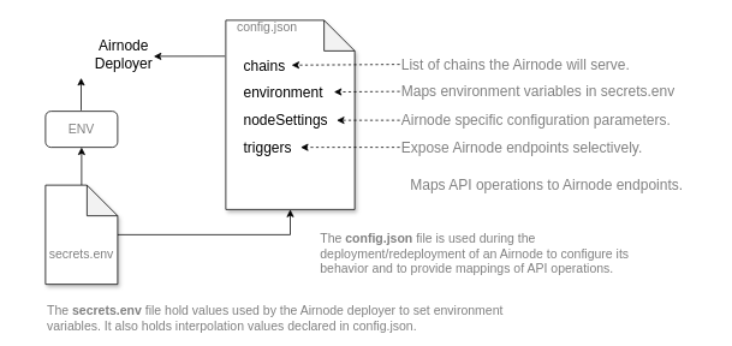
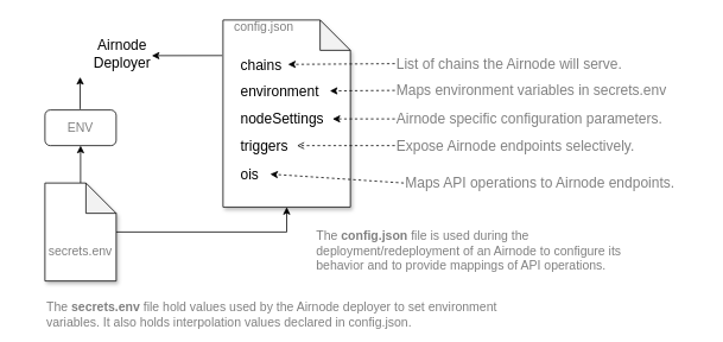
  <mxCell id="0" />
  <mxCell id="1" parent="0" />
  <mxCell id="2" value="" style="shape=note;whiteSpace=wrap;html=1;backgroundOutline=1;darkOpacity=0.05;fontSize=14;size=34;shadow=1;" parent="1" vertex="1"><mxGeometry x="250" y="22" width="143" height="210" as="geometry" /></mxCell>
  <mxCell id="3" value="&lt;font style=&quot;font-size: 16px;&quot;&gt;Maps API operations to Airnode endpoints.&lt;/font&gt;" style="text;html=1;strokeColor=none;fillColor=none;align=left;verticalAlign=middle;whiteSpace=wrap;rounded=0;sketch=0;fontSize=16;fontColor=#808080;" parent="1" vertex="1"><mxGeometry x="453" y="195" width="327" height="20" as="geometry" /></mxCell>
  <mxCell id="4" value="Expose Airnode endpoints selectively." style="text;html=1;strokeColor=none;fillColor=none;align=left;verticalAlign=middle;whiteSpace=wrap;rounded=0;sketch=0;fontSize=16;fontColor=#808080;" parent="1" vertex="1"><mxGeometry x="443" y="153" width="327" height="20" as="geometry" /></mxCell>
  <mxCell id="5" value="Airnode specific configuration parameters." style="text;html=1;strokeColor=none;fillColor=none;align=left;verticalAlign=middle;whiteSpace=wrap;rounded=0;sketch=0;fontSize=16;fontColor=#808080;" parent="1" vertex="1"><mxGeometry x="443" y="123" width="327" height="20" as="geometry" /></mxCell>
  <mxCell id="6" value="&lt;font style=&quot;font-size: 14px&quot;&gt;&lt;br class=&quot;Apple-interchange-newline&quot; style=&quot;font-size: 14px&quot;&gt;The &lt;b style=&quot;font-size: 14px&quot;&gt;config.json&lt;/b&gt; file is used during the deployment/redeployment of an Airnode to configure its behavior and to provide mappings of API operations.&lt;/font&gt;" style="text;html=1;strokeColor=none;fillColor=none;align=left;verticalAlign=middle;whiteSpace=wrap;rounded=0;shadow=1;sketch=0;fontSize=14;fontColor=#808080;" parent="1" vertex="1"><mxGeometry x="353" y="262" width="360" height="20" as="geometry" /></mxCell>
  <mxCell id="7" value="config.json" style="text;html=1;strokeColor=none;fillColor=none;align=center;verticalAlign=middle;whiteSpace=wrap;rounded=0;shadow=1;sketch=0;fontColor=#808080;fontSize=14;" parent="1" vertex="1"><mxGeometry x="275.5" y="20" width="40" height="20" as="geometry" /></mxCell>
  <mxCell id="8" value="" style="edgeStyle=orthogonalEdgeStyle;rounded=0;orthogonalLoop=1;jettySize=auto;html=1;fontSize=14;fontColor=#808080;" parent="1" source="10" target="29" edge="1"><mxGeometry relative="1" as="geometry" /></mxCell>
  <mxCell id="9" style="edgeStyle=orthogonalEdgeStyle;rounded=0;orthogonalLoop=1;jettySize=auto;html=1;entryX=0.5;entryY=1;entryDx=0;entryDy=0;entryPerimeter=0;" edge="1" parent="1" source="10" target="2"><mxGeometry relative="1" as="geometry"><mxPoint x="330" y="282" as="targetPoint" /></mxGeometry></mxCell>
  <mxCell id="10" value="" style="shape=note;whiteSpace=wrap;html=1;backgroundOutline=1;darkOpacity=0.05;fontSize=14;size=34;shadow=1;" parent="1" vertex="1"><mxGeometry x="50" y="205" width="80" height="110" as="geometry" /></mxCell>
  <mxCell id="11" value="secrets.env" style="text;html=1;strokeColor=none;fillColor=none;align=center;verticalAlign=middle;whiteSpace=wrap;rounded=0;shadow=1;sketch=0;fontColor=#808080;fontSize=14;" parent="1" vertex="1"><mxGeometry x="70" y="271" width="40" height="20" as="geometry" /></mxCell>
  <mxCell id="12" value="&lt;font style=&quot;font-size: 14px&quot;&gt;The &lt;b style=&quot;font-size: 14px&quot;&gt;secrets.env&lt;/b&gt; file hold values used by the Airnode deployer to set environment variables. It also holds&lt;span style=&quot;font-size: 14px&quot;&gt;&amp;nbsp;interpolation values declared in config.json&lt;/span&gt;.&lt;/font&gt;" style="text;html=1;strokeColor=none;fillColor=none;align=left;verticalAlign=middle;whiteSpace=wrap;rounded=0;shadow=1;sketch=0;fontSize=14;fontColor=#808080;" parent="1" vertex="1"><mxGeometry x="50" y="342" width="530" height="20" as="geometry" /></mxCell>
+ <mxCell id="13" value="" style="endArrow=classic;html=1;entryX=1;entryY=0.5;entryDx=0;entryDy=0;dashed=1;exitX=0;exitY=0.5;exitDx=0;exitDy=0;" parent="1" source="3" target="18" edge="1"><mxGeometry width="50" height="50" relative="1" as="geometry"><mxPoint x="430" y="195" as="sourcePoint" /><mxPoint x="317" y="155" as="targetPoint" /></mxGeometry></mxCell>
  <mxCell id="14" value="&lt;font style=&quot;font-size: 16px&quot;&gt;chains&lt;/font&gt;" style="text;html=1;strokeColor=none;fillColor=none;align=left;verticalAlign=middle;whiteSpace=wrap;rounded=0;" parent="1" vertex="1"><mxGeometry x="268" y="62" width="55" height="20" as="geometry" /></mxCell>
  <mxCell id="15" value="&lt;font style=&quot;font-size: 16px&quot;&gt;environment&lt;/font&gt;" style="text;html=1;strokeColor=none;fillColor=none;align=left;verticalAlign=middle;whiteSpace=wrap;rounded=0;" parent="1" vertex="1"><mxGeometry x="268" y="92" width="102" height="20" as="geometry" /></mxCell>
  <mxCell id="16" value="&lt;font style=&quot;font-size: 16px&quot;&gt;nodeSettings&lt;br&gt;&lt;/font&gt;" style="text;html=1;strokeColor=none;fillColor=none;align=left;verticalAlign=middle;whiteSpace=wrap;rounded=0;" parent="1" vertex="1"><mxGeometry x="268" y="123" width="105" height="20" as="geometry" /></mxCell>
  <mxCell id="17" value="&lt;font style=&quot;font-size: 16px&quot;&gt;triggers&lt;br&gt;&lt;/font&gt;" style="text;html=1;strokeColor=none;fillColor=none;align=left;verticalAlign=middle;whiteSpace=wrap;rounded=0;" parent="1" vertex="1"><mxGeometry x="268" y="153" width="65" height="20" as="geometry" /></mxCell>
- <mxCell id="19" value="" style="endArrow=classic;html=1;dashed=1;entryX=1;entryY=0.5;entryDx=0;entryDy=0;exitX=0;exitY=0.5;exitDx=0;exitDy=0;" parent="1" source="4" target="17" edge="1"><mxGeometry width="50" height="50" relative="1" as="geometry"><mxPoint x="420" y="163" as="sourcePoint" /><mxPoint x="350" y="360" as="targetPoint" /></mxGeometry></mxCell>
+ <mxCell id="18" value="&lt;font style=&quot;font-size: 16px&quot;&gt;ois&lt;/font&gt;" style="text;html=1;strokeColor=none;fillColor=none;align=left;verticalAlign=middle;whiteSpace=wrap;rounded=0;" parent="1" vertex="1"><mxGeometry x="268" y="185" width="35" height="20" as="geometry" /></mxCell>
+ <mxCell id="19" value="" style="endArrow=open;html=1;dashed=1;entryX=1;entryY=0.5;entryDx=0;entryDy=0;exitX=0;exitY=0.5;exitDx=0;exitDy=0;" parent="1" source="4" target="17" edge="1"><mxGeometry width="50" height="50" relative="1" as="geometry"><mxPoint x="420" y="163" as="sourcePoint" /><mxPoint x="350" y="360" as="targetPoint" /></mxGeometry></mxCell>
  <mxCell id="20" value="" style="endArrow=classic;html=1;dashed=1;entryX=1;entryY=0.5;entryDx=0;entryDy=0;" parent="1" source="5" target="16" edge="1"><mxGeometry width="50" height="50" relative="1" as="geometry"><mxPoint x="443" y="133" as="sourcePoint" /><mxPoint x="350" y="360" as="targetPoint" /></mxGeometry></mxCell>
  <mxCell id="21" value="Maps environment variables in secrets.env" style="text;html=1;strokeColor=none;fillColor=none;align=left;verticalAlign=middle;whiteSpace=wrap;rounded=0;sketch=0;fontSize=16;fontColor=#808080;" parent="1" vertex="1"><mxGeometry x="443" y="91" width="347" height="20" as="geometry" /></mxCell>
  <mxCell id="22" value="" style="endArrow=classic;html=1;dashed=1;exitX=0;exitY=0.5;exitDx=0;exitDy=0;" parent="1" source="21" target="15" edge="1"><mxGeometry width="50" height="50" relative="1" as="geometry"><mxPoint x="443" y="102" as="sourcePoint" /><mxPoint x="350" y="386" as="targetPoint" /></mxGeometry></mxCell>
  <mxCell id="23" value="List of chains the Airnode will serve." style="text;html=1;strokeColor=none;fillColor=none;align=left;verticalAlign=middle;whiteSpace=wrap;rounded=0;sketch=0;fontSize=16;fontColor=#808080;" parent="1" vertex="1"><mxGeometry x="443" y="61" width="270" height="20" as="geometry" /></mxCell>
  <mxCell id="24" value="" style="endArrow=classic;html=1;dashed=1;exitX=0;exitY=0.5;exitDx=0;exitDy=0;" parent="1" source="23" target="14" edge="1"><mxGeometry width="50" height="50" relative="1" as="geometry"><mxPoint x="443" y="72" as="sourcePoint" /><mxPoint x="350" y="386" as="targetPoint" /></mxGeometry></mxCell>
  <mxCell id="25" value="" style="shape=image;verticalLabelPosition=bottom;labelBackgroundColor=#ffffff;verticalAlign=top;aspect=fixed;imageAspect=0;image=https://miro.medium.com/max/400/1*vfjYLDoXNs9OAdS_bk23RQ.png;" parent="1" vertex="1"><mxGeometry x="20" y="22" width="100" height="75" as="geometry" /></mxCell>
  <mxCell id="26" value="&lt;font style=&quot;font-size: 16px&quot;&gt;Airnode&lt;br&gt;Deployer&lt;/font&gt;" style="text;html=1;strokeColor=none;fillColor=none;align=center;verticalAlign=middle;whiteSpace=wrap;rounded=0;" parent="1" vertex="1"><mxGeometry x="117" y="49.5" width="40" height="20" as="geometry" /></mxCell>
  <mxCell id="27" value="" style="endArrow=classic;html=1;" parent="1" edge="1"><mxGeometry width="50" height="50" relative="1" as="geometry"><mxPoint x="89.5" y="122" as="sourcePoint" /><mxPoint x="89.5" y="86" as="targetPoint" /></mxGeometry></mxCell>
  <mxCell id="28" value="" style="endArrow=classic;html=1;exitX=-0.007;exitY=0.19;exitDx=0;exitDy=0;exitPerimeter=0;" parent="1" source="2" edge="1"><mxGeometry width="50" height="50" relative="1" as="geometry"><mxPoint x="300" y="462" as="sourcePoint" /><mxPoint x="170" y="62" as="targetPoint" /></mxGeometry></mxCell>
  <mxCell id="29" value="ENV" style="rounded=1;whiteSpace=wrap;html=1;fontSize=14;fontColor=#808080;" parent="1" vertex="1"><mxGeometry x="50" y="123" width="80" height="40" as="geometry" /></mxCell>
